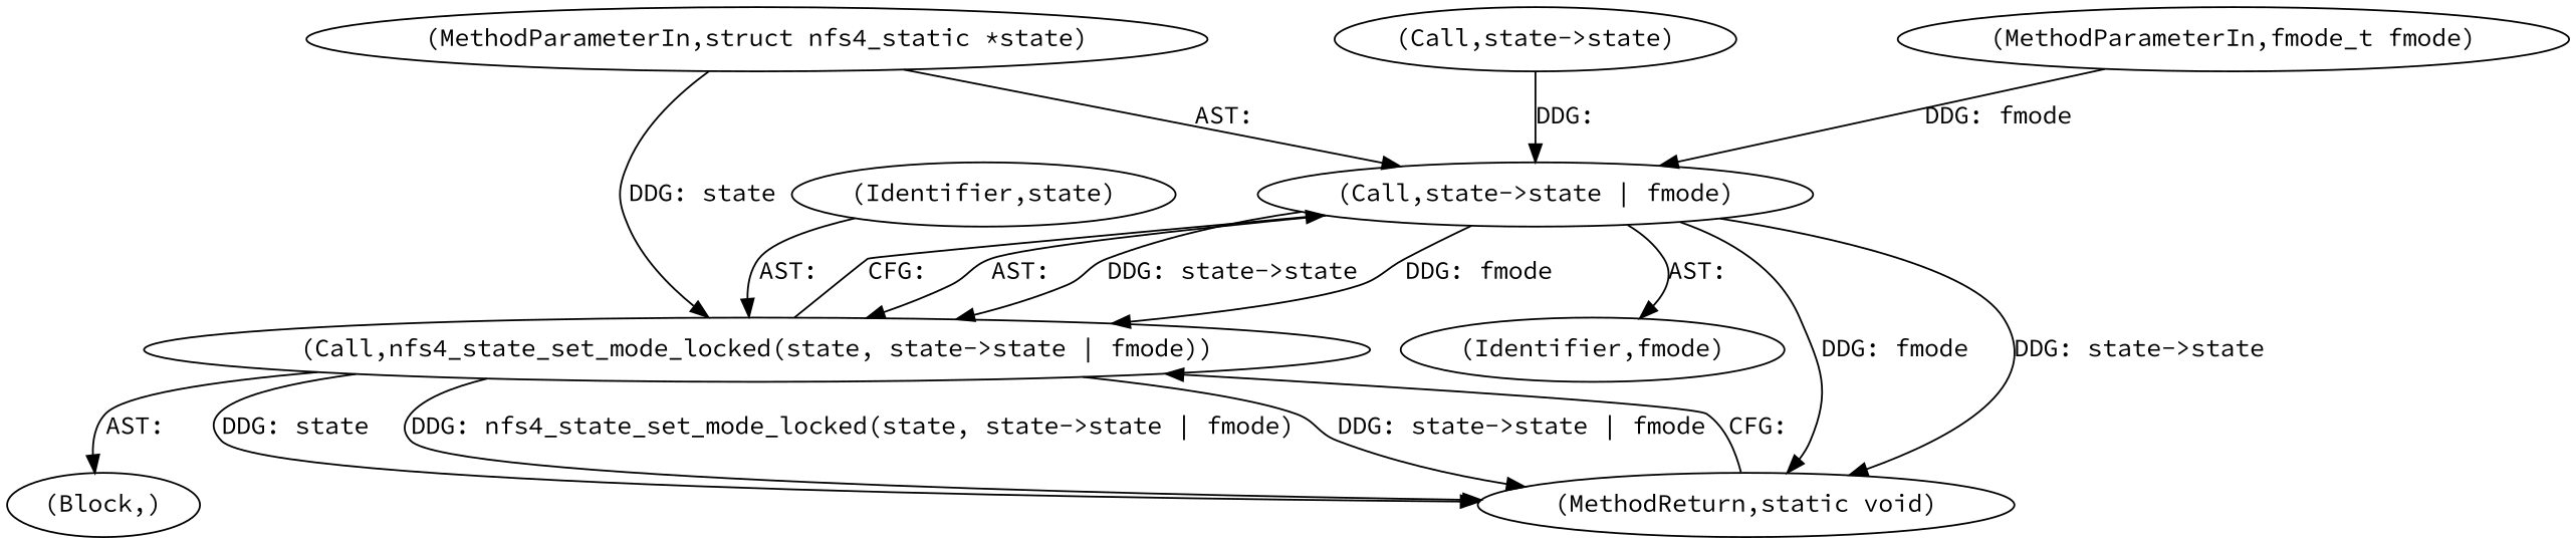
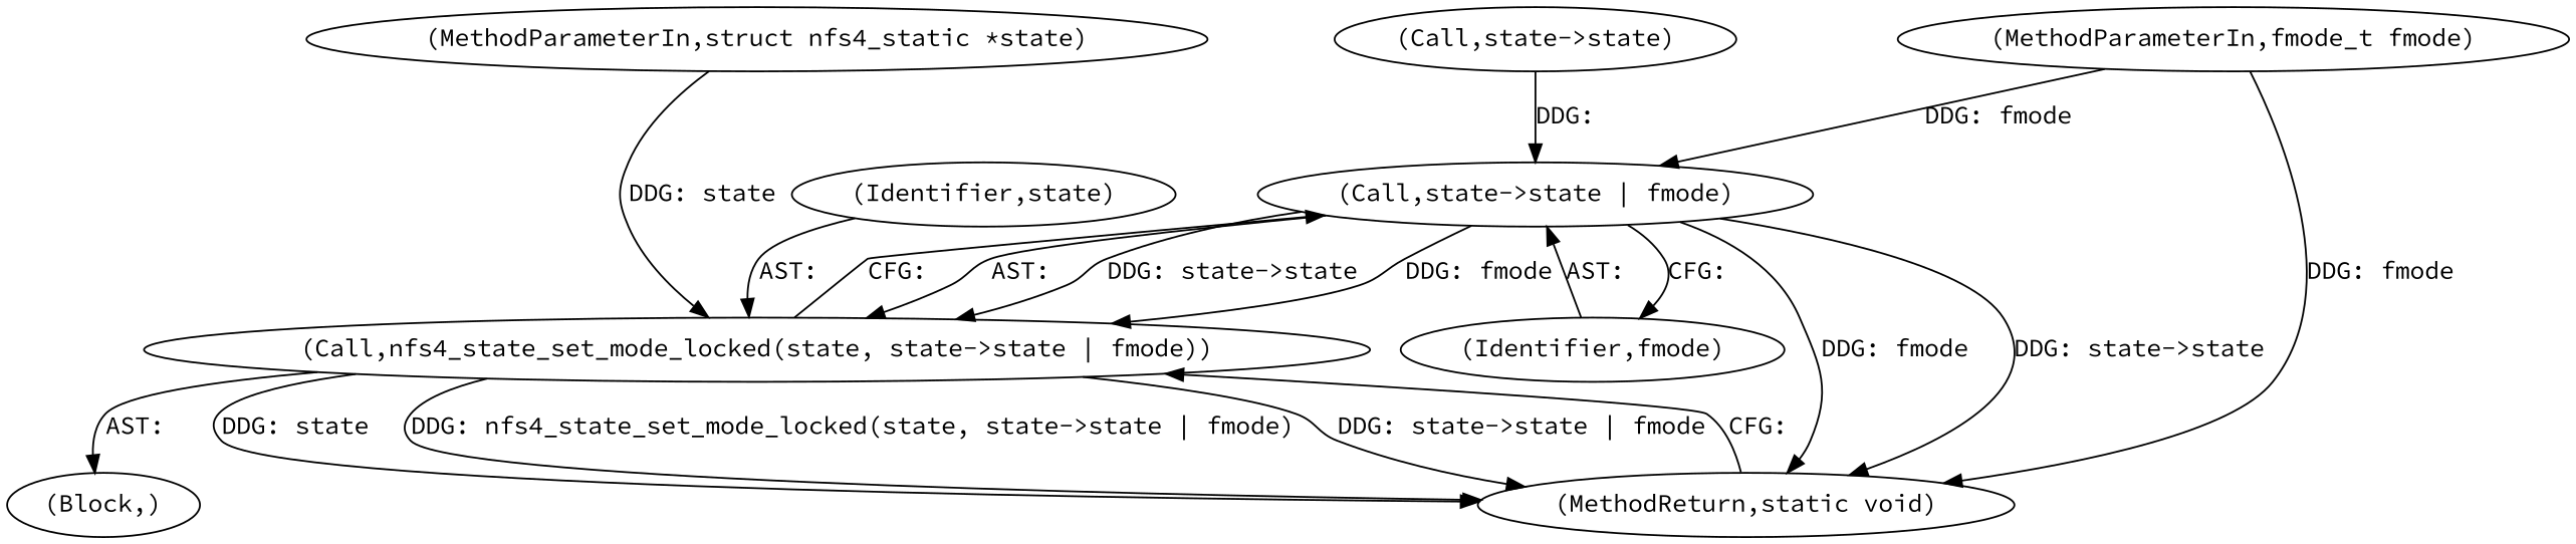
  digraph {
    fontname="Source Code Pro"
    node [fontname="Source Code Pro"]
    edge [fontname="Source Code Pro"]
    n1 [label="(Call,state->state | fmode)"]
    n2 [label="(Call,nfs4_state_set_mode_locked(state, state->state | fmode))"]
    n3 [label="(MethodReturn,static void)"]
    n4 [label="(Identifier,fmode)"]
    n5 [label="(Block,)"]
    n6 [label="(MethodParameterIn,fmode_t fmode)"]
    n7 [label="(Identifier,state)"]
    n8 [label="(Call,state->state)"]
    n9 [label="(MethodParameterIn,struct nfs4_static *state)"]
    n1 -> n2 [label="AST: "]
    n1 -> n2 [label="DDG: state->state"]
    n1 -> n2 [label="DDG: fmode"]
    n1 -> n3 [label="DDG: state->state"]
    n1 -> n3 [label="DDG: fmode"]
-   n1 -> n4 [label="AST: "]
+   n1 -> n4 [label="CFG: "]
    n2 -> n1 [label="CFG: "]
    n2 -> n3 [label="DDG: state"]
    n2 -> n3 [label="DDG: nfs4_state_set_mode_locked(state, state->state | fmode)"]
    n2 -> n3 [label="DDG: state->state | fmode"]
    n2 -> n5 [label="AST: "]
    n3 -> n2 [label="CFG: "]
-   n9 -> n1 [label="AST: "]
+   n4 -> n1 [label="AST: "]
    n6 -> n1 [label="DDG: fmode"]
+   n6 -> n3 [label="DDG: fmode"]
    n7 -> n2 [label="AST: "]
    n8 -> n1 [label="DDG: "]
    n9 -> n2 [label="DDG: state"]
  }
